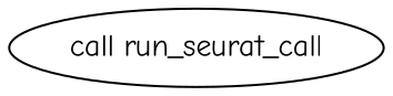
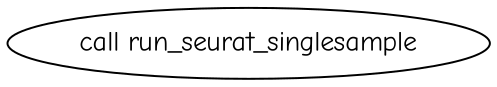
  digraph {
    compound=true
    fontname="Comic Neue"
-   n1 [label="call run_seurat_call" fontname="Comic Neue"]
+   n1 [label="call run_seurat_singlesample" fontname="Comic Neue"]
  }
